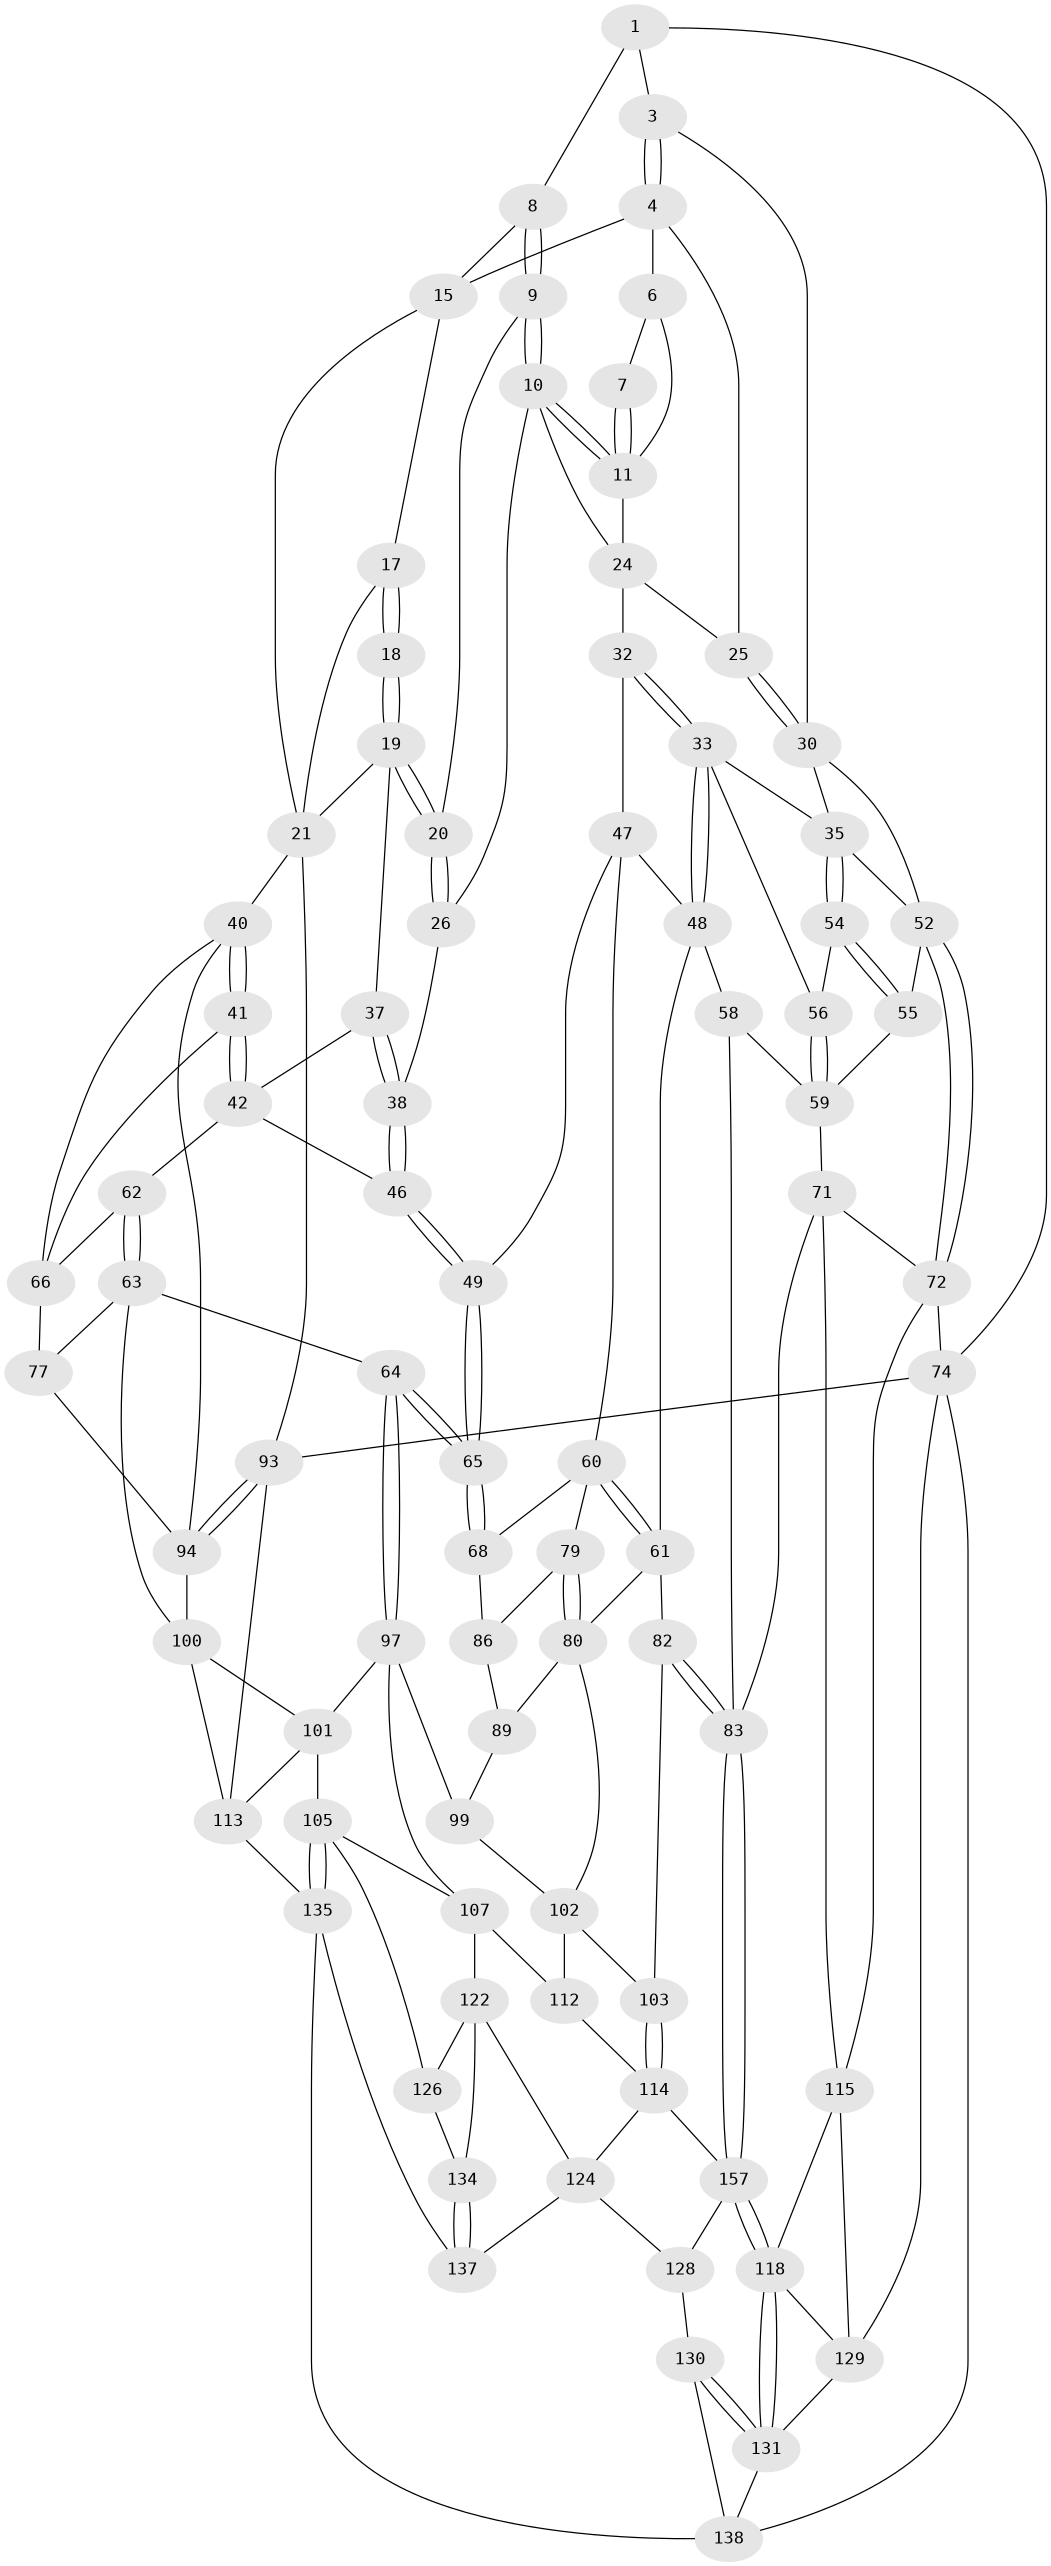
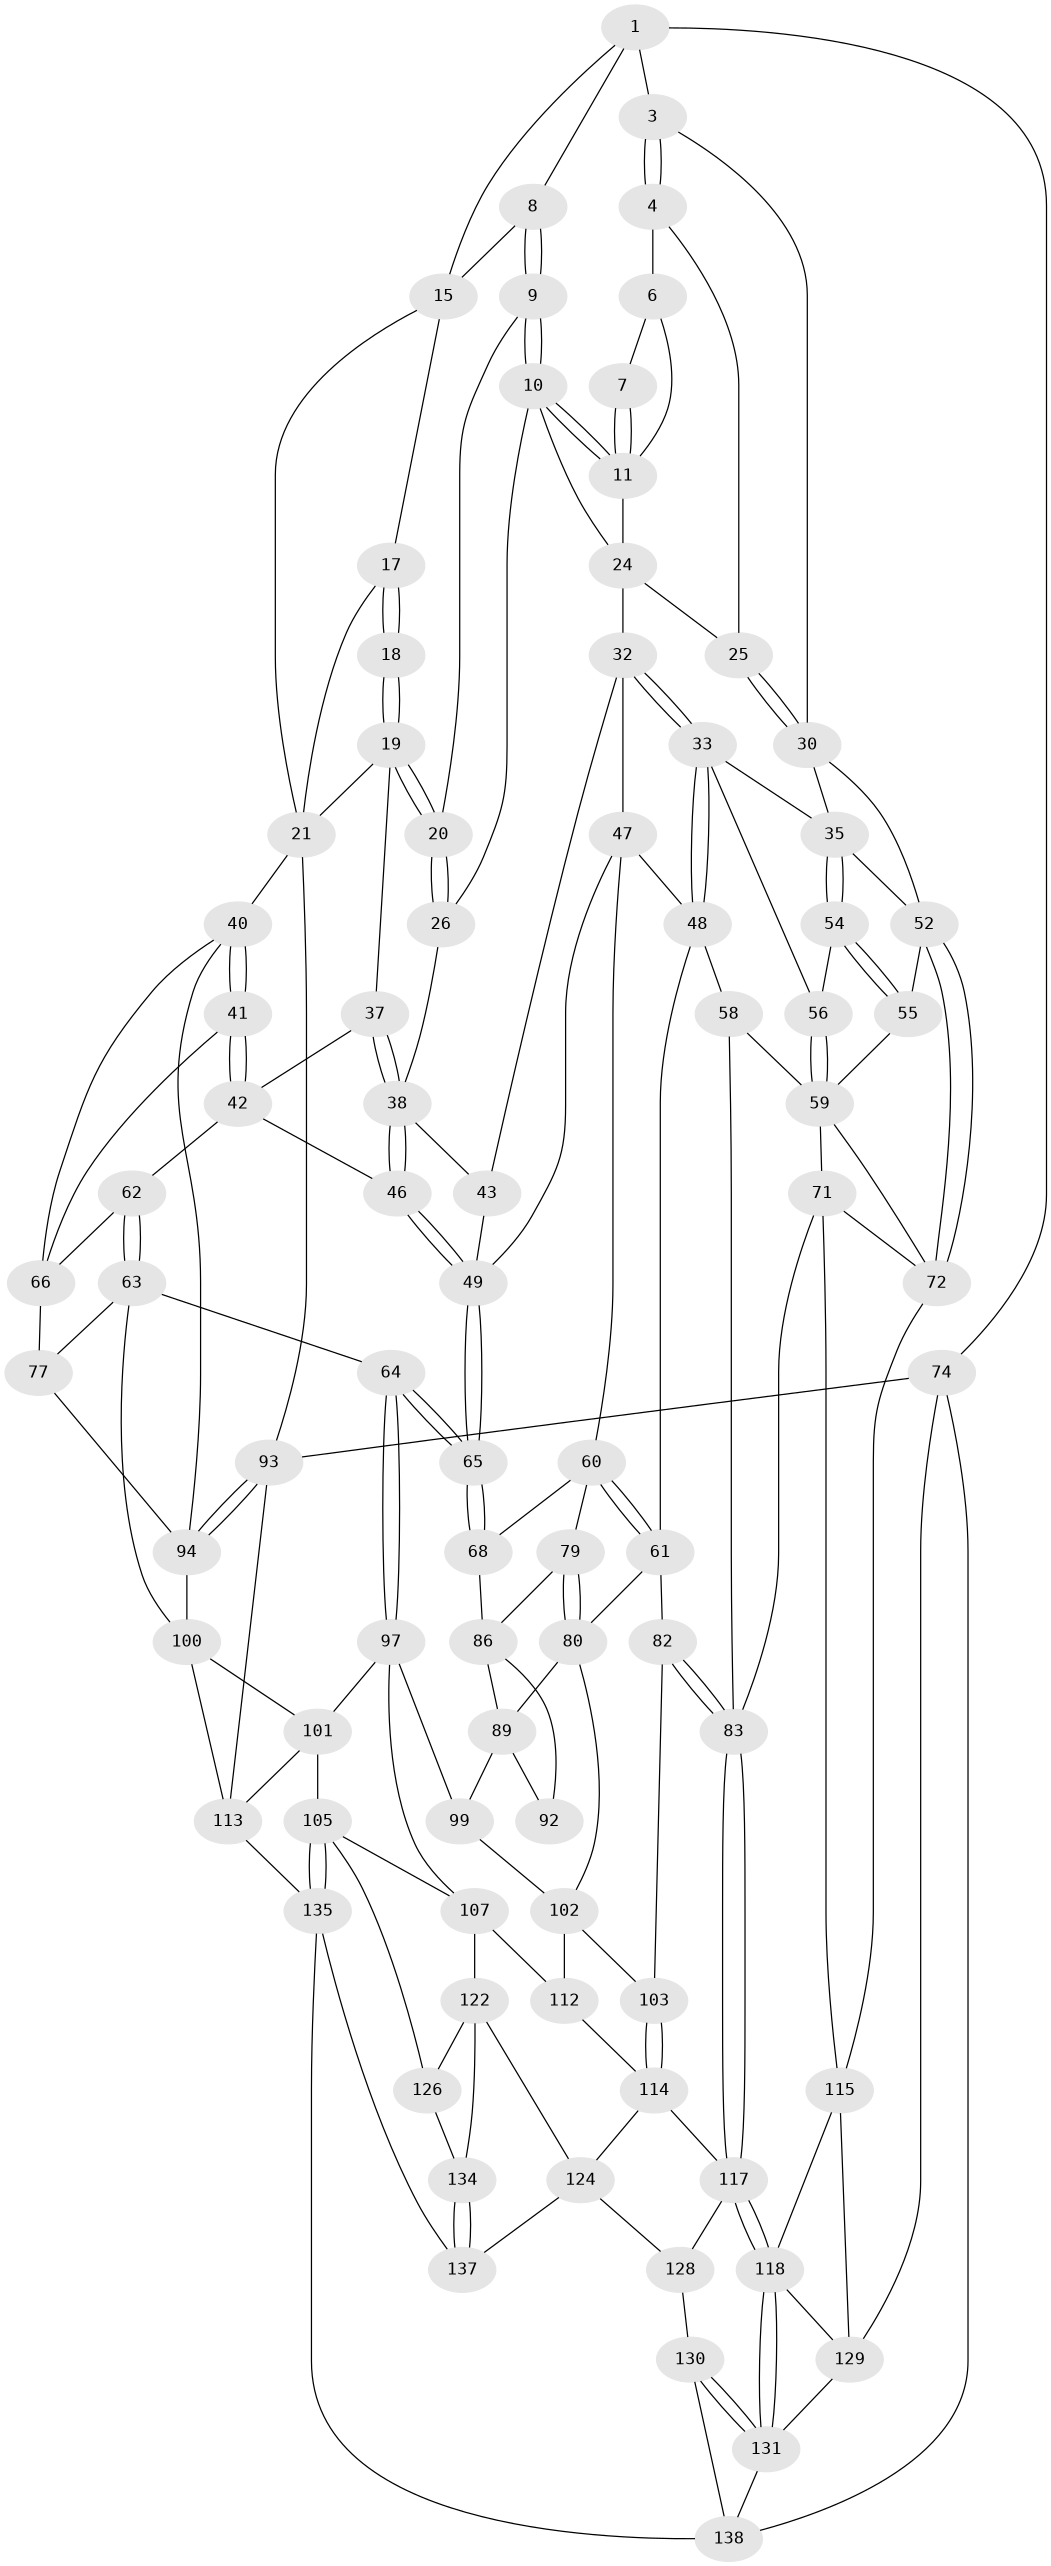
  graph {
    fontname="DejaVu Sans Mono"
    node [color=gray90 fontname="DejaVu Sans Mono" style=filled]
    edge [fontname="DejaVu Sans Mono"]
    1 [super="+2"]
    3
    8 [super="+14"]
    15
    74 [super="+75"]
    4 [super="+5"]
    30 [super="+31"]
    9 [super="+16"]
    17 [super="+23"]
    21 [super="+22"]
    93
    129 [super="+132"]
    138 [super="+139"]
    6 [super="+13"]
    25
    35 [super="+36"]
    52 [super="+53"]
    7
    11 [super="+12"]
    24 [super="+28"]
    10 [super="+27"]
    20
    26
    32 [super="+44"]
    38 [super="+39"]
    18
    40 [super="+87"]
    19 [super="+29"]
    37
    42 [super="+45"]
    41
    66 [super="+76"]
    94 [super="+109"]
    113 [super="+125"]
    33 [super="+34"]
+   43
    47 [super="+51"]
    46
    54
    55
    72 [super="+73"]
    48 [super="+57"]
    56
    49 [super="+50"]
    60 [super="+70"]
    58
    61 [super="+81"]
    59 [super="+67"]
    62
    77
    100 [super="+110"]
    63 [super="+78"]
    65
    68 [super="+69"]
    79
    83 [super="+84"]
    80 [super="+90"]
    82
    115 [super="+116"]
    71 [super="+85"]
-   117 [super="+121" label=157]
+   117 [super="+121"]
    86 [super="+88"]
    89 [super="+96"]
    102 [super="+108"]
    103
    64
    97 [super="+98"]
    101 [super="+104"]
    99
    107 [super="+111"]
+   92 [super="+95"]
    118 [super="+119"]
    131 [super="+133"]
    112
    114 [super="+120"]
    128
    135 [super="+136"]
    105 [super="+106"]
    122 [super="+123"]
    126
    124 [super="+127"]
    134
    137
    130
    1 -- 3
    1 -- 8
-   4 -- 15
+   1 -- 15
    1 -- 74
    3 -- 4
    3 -- 4
    3 -- 30
    8 -- 15
    8 -- 9 [weight=2]
    8 -- 9
    15 -- 17
    15 -- 21
    74 -- 93
    74 -- 129
    74 -- 138
    4 -- 6 [weight=2]
    4 -- 25
    30 -- 35
    30 -- 52
    9 -- 10
    9 -- 10
    9 -- 20
    17 -- 21
    17 -- 18 [weight=2]
    17 -- 18
    21 -- 93
    21 -- 40
    93 -- 94
    93 -- 94
    93 -- 113
    129 -- 131
    6 -- 7
    6 -- 11
    25 -- 30
    25 -- 30
    35 -- 52
    35 -- 54
    35 -- 54
    52 -- 55
    52 -- 72
    52 -- 72
    7 -- 11
    7 -- 11
    11 -- 24
    24 -- 25
    24 -- 32
    10 -- 11
    10 -- 11
    10 -- 24
    10 -- 26
    20 -- 26
    20 -- 26
    26 -- 38
    32 -- 33
    32 -- 33
+   32 -- 43
    32 -- 47
+   38 -- 43
    38 -- 46
    38 -- 46
    18 -- 19
    18 -- 19
    40 -- 41
    40 -- 41
    40 -- 66
    40 -- 94
    19 -- 21
    19 -- 20
    19 -- 20
    19 -- 37
    37 -- 38
    37 -- 38
    37 -- 42
    42 -- 46
    42 -- 62
    41 -- 42
    41 -- 42
    41 -- 66
    66 -- 77
    94 -- 100
    113 -- 135
    33 -- 35
    33 -- 48
    33 -- 48
    33 -- 56
+   43 -- 49
    47 -- 48
    47 -- 49
    47 -- 60
    46 -- 49
    46 -- 49
    54 -- 55
    54 -- 55
    54 -- 56
    55 -- 59
-   72 -- 74
+   72 -- 59
    72 -- 115
    48 -- 58
    48 -- 61
    56 -- 59
    56 -- 59
    49 -- 65
    49 -- 65
    60 -- 61
    60 -- 61
    60 -- 68
    60 -- 79
    58 -- 59
    58 -- 83
    61 -- 80
    61 -- 82
    59 -- 71
    62 -- 66
    62 -- 63
    62 -- 63
    77 -- 94
    100 -- 113
    100 -- 101
    63 -- 77
    63 -- 100
    63 -- 64
    65 -- 68
    65 -- 68
    68 -- 86
    79 -- 80
    79 -- 80
    79 -- 86
    83 -- 117
    83 -- 117
    80 -- 89
    80 -- 102
    82 -- 83
    82 -- 83
    82 -- 103
    115 -- 129
    115 -- 118
    71 -- 72
    71 -- 83
    71 -- 115
    117 -- 118
    117 -- 118
    117 -- 128
    86 -- 89
+   86 -- 92
    89 -- 99
+   89 -- 92
    102 -- 103
    102 -- 112
    103 -- 114
    103 -- 114
    64 -- 65
    64 -- 65
    64 -- 97
    64 -- 97
    97 -- 101
    97 -- 99
    97 -- 107
    101 -- 113
    101 -- 105
    99 -- 102
    107 -- 112
    107 -- 122
    118 -- 129
    118 -- 131
    118 -- 131
    131 -- 138
    112 -- 114
    114 -- 117
    114 -- 124
    128 -- 130
    135 -- 138
    135 -- 137
    105 -- 107
    105 -- 135
    105 -- 135
    105 -- 126
    122 -- 126
    122 -- 124
    122 -- 134
    126 -- 134
    124 -- 128
    124 -- 137
    134 -- 137
    134 -- 137
    130 -- 138
    130 -- 131
    130 -- 131
  }
